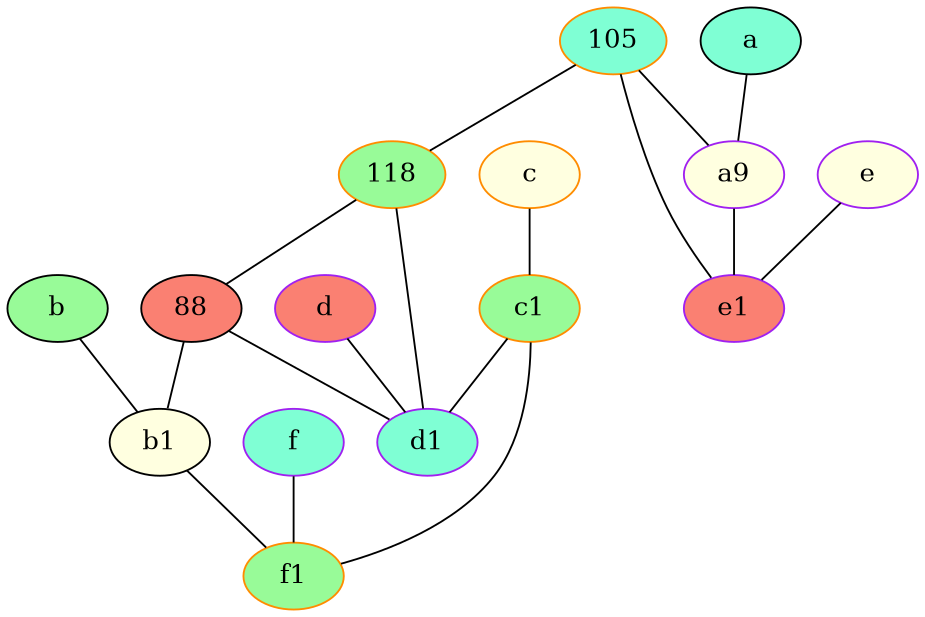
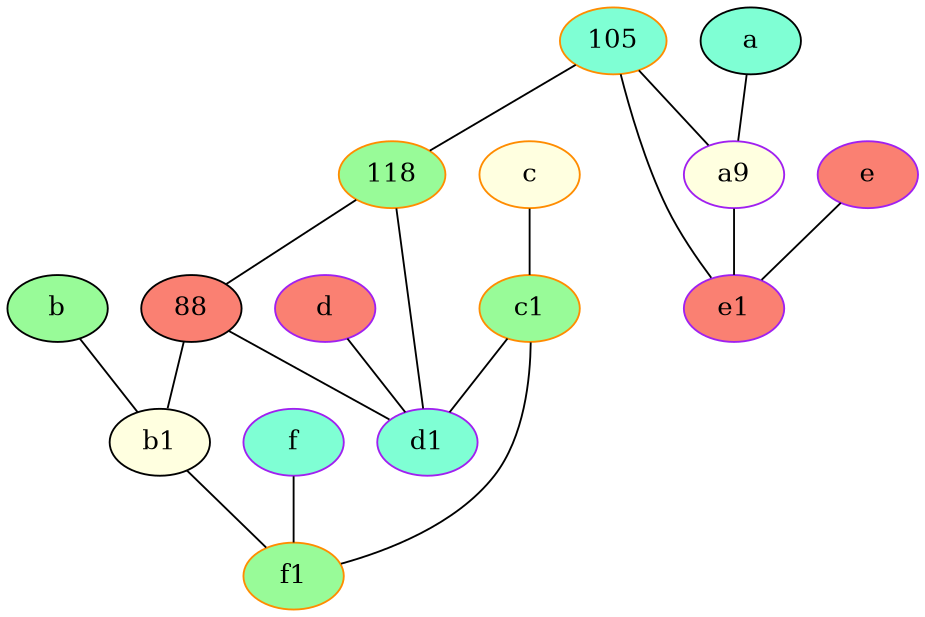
  graph {
    node [color=purple fillcolor=palegreen labelfontsize=50 style=filled]
    c [color=darkorange fillcolor=lightyellow]
    c1 [color=darkorange]
    f1 [color=darkorange]
    d1 [fillcolor=aquamarine]
    b [color=black]
    b1 [color=black fillcolor=lightyellow]
    n7 [fillcolor=lightyellow label=a9]
    e1 [fillcolor=salmon]
    f [fillcolor=aquamarine]
    105 [color=darkorange fillcolor=aquamarine]
    118 [color=darkorange]
    88 [color=black fillcolor=salmon]
    d [fillcolor=salmon]
    a [color=black fillcolor=aquamarine]
-   e [fillcolor=lightyellow]
+   e [fillcolor=salmon]
    c -- c1
    c1 -- f1
    c1 -- d1
    b -- b1
    b1 -- f1
    n7 -- e1
    f -- f1
    105 -- n7
    105 -- e1
    105 -- 118
    118 -- d1
    118 -- 88
    88 -- d1
    88 -- b1
    d -- d1
    a -- n7
    e -- e1
  }
